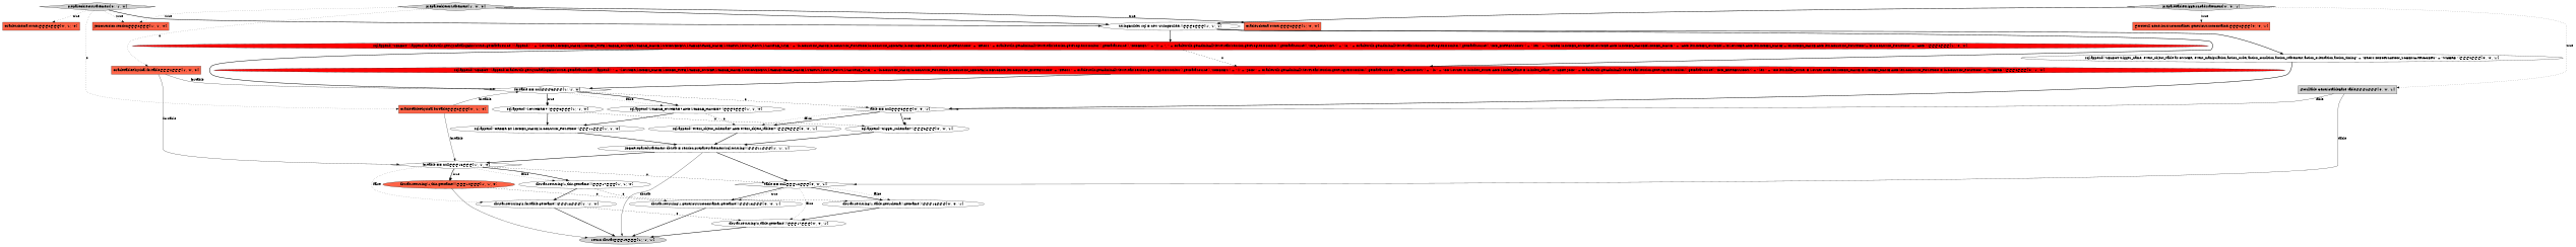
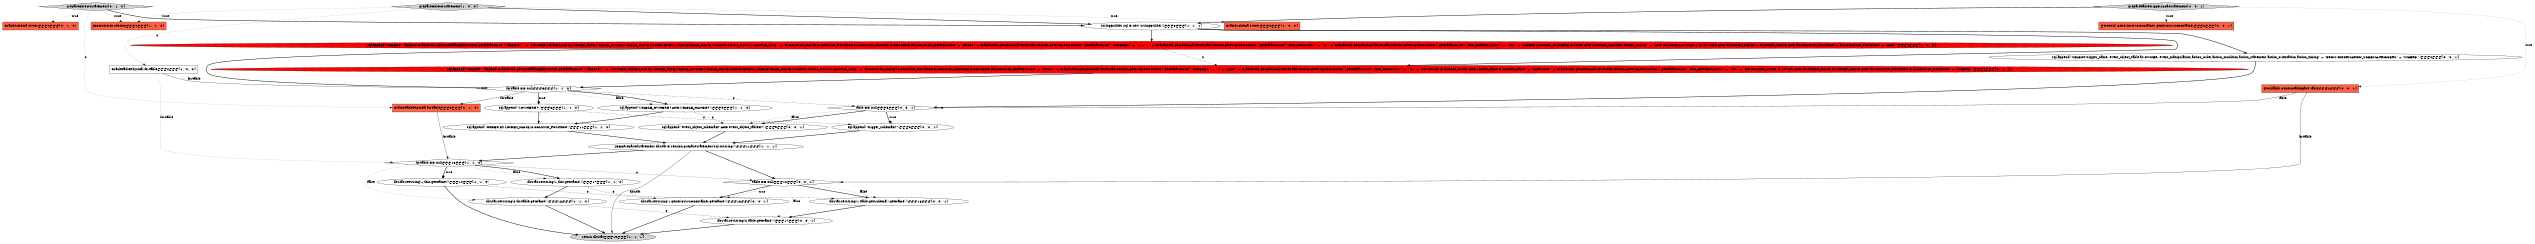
  digraph {
    node [fillcolor=white shape=ellipse style=filled]
    edge [style=bold]
    n1 [label="dbStat.setString(1,genericStructContainer.getName())@@@13@@@['0', '0', '1']"]
    n2 [fillcolor=lightgray label="return dbStat@@@19@@@['1', '1', '1']"]
    n3 [fillcolor=tomato label="JDBCSession session@@@2@@@['1', '1', '0']" shape=box]
    n4 [label="table == null@@@12@@@['0', '0', '1']" shape=diamond]
    n5 [label="dbStat.setString(2,table.getName())@@@17@@@['0', '0', '1']"]
    n6 [label="dbStat.setString(1,table.getSchema().getName())@@@16@@@['0', '0', '1']"]
    n7 [fillcolor=tomato label="@NotNull GenericStructContainer genericStructContainer@@@2@@@['0', '0', '1']" shape=box]
    n8 [label="sql.append(\"ORDER BY i.INDEX_NAME,ic.COLUMN_POSITION\")@@@11@@@['1', '1', '0']"]
    n9 [label="JDBCPreparedStatement dbStat = session.prepareStatement(sql.toString())@@@11@@@['1', '1', '1']"]
    n10 [label="forTable == null@@@13@@@['1', '1', '0']" shape=diamond]
-   n11 [fillcolor=tomato label="OracleTablePhysical forTable@@@2@@@['1', '0', '0']" shape=box]
+   n11 [label="OracleTablePhysical forTable@@@2@@@['1', '0', '0']" shape=box]
    n12 [label="forTable == null@@@5@@@['1', '1', '0']" shape=diamond]
    n13 [label="dbStat.setString(2,forTable.getName())@@@18@@@['1', '1', '0']"]
-   n14 [fillcolor=tomato label="dbStat.setString(1,this.getName())@@@14@@@['1', '1', '0']"]
+   n14 [label="dbStat.setString(1,this.getName())@@@14@@@['1', '1', '0']"]
    n15 [label="dbStat.setString(1,this.getName())@@@17@@@['1', '1', '0']"]
    n16 [label="table == null@@@5@@@['0', '0', '1']" shape=diamond]
    n17 [label="sql.append(\"i.OWNER=?\")@@@6@@@['1', '1', '0']"]
    n18 [label="sql.append(\"i.TABLE_OWNER=? AND i.TABLE_NAME=?\")@@@9@@@['1', '1', '0']"]
    n19 [fillcolor=lightgray label="prepareObjectsStatement['0', '1', '0']" shape=diamond]
    n20 [fillcolor=tomato label="OracleSchema owner@@@2@@@['0', '1', '0']" shape=box]
    n21 [label="StringBuilder sql = new StringBuilder()@@@3@@@['1', '1', '1']"]
    n22 [fillcolor=tomato label="OracleTablePhysical forTable@@@2@@@['0', '1', '0']" shape=box]
    n23 [label="sql.append(\"SELECT trigger_name, event_object_table as OWNER, event_manipulation,action_order,action_condition,action_statement,action_orientation,action_timing\" + \"FROM INFORMATION_SCHEMA.TRIGGERS\" + \"WHERE \")@@@4@@@['0', '0', '1']"]
    n24 [fillcolor=red label="sql.append(\"SELECT \").append(OracleUtils.getSysCatalogHint(owner.getDataSource())).append(\" \" + \"i.OWNER,i.INDEX_NAME,i.INDEX_TYPE,i.TABLE_OWNER,i.TABLE_NAME,i.UNIQUENESS,i.TABLESPACE_NAME,i.STATUS,i.NUM_ROWS,i.SAMPLE_SIZE,\" + \"ic.COLUMN_NAME,ic.COLUMN_POSITION,ic.COLUMN_LENGTH,ic.DESCEND,iex.COLUMN_EXPRESSION\" + \"FROM \" + OracleUtils.getAdminAllViewPrefix(session.getProgressMonitor(),getDataSource(),\"INDEXES\") + \" i\" + \", \" + OracleUtils.getAdminAllViewPrefix(session.getProgressMonitor(),getDataSource(),\"IND_COLUMNS\") + \" ic, \" + OracleUtils.getAdminAllViewPrefix(session.getProgressMonitor(),getDataSource(),\"IND_EXPRESSIONS\") + \" iex \" + \"WHERE ic.INDEX_OWNER=i.OWNER AND ic.INDEX_NAME=i.INDEX_NAME \" + \"AND iex.INDEX_OWNER(+)=i.OWNER AND iex.INDEX_NAME(+)=i.INDEX_NAME AND iex.COLUMN_POSITION(+)=ic.COLUMN_POSITION\" + \"AND \")@@@4@@@['1', '0', '0']"]
    n25 [fillcolor=red label="sql.append(\"SELECT \").append(OracleUtils.getSysCatalogHint(owner.getDataSource())).append(\" \" + \"i.OWNER,i.INDEX_NAME,i.INDEX_TYPE,i.TABLE_OWNER,i.TABLE_NAME,i.UNIQUENESS,i.TABLESPACE_NAME,i.STATUS,i.NUM_ROWS,i.SAMPLE_SIZE,\" + \"ic.COLUMN_NAME,ic.COLUMN_POSITION,ic.COLUMN_LENGTH,ic.DESCEND,iex.COLUMN_EXPRESSION\" + \"FROM \" + OracleUtils.getAdminAllViewPrefix(session.getProgressMonitor(),getDataSource(),\"INDEXES\") + \" i\" + \"JOIN \" + OracleUtils.getAdminAllViewPrefix(session.getProgressMonitor(),getDataSource(),\"IND_COLUMNS\") + \" ic \" + \"ON i.owner = ic.index_owner AND i.index_name = ic.index_name\" + \"LEFT JOIN \" + OracleUtils.getAdminAllViewPrefix(session.getProgressMonitor(),getDataSource(),\"IND_EXPRESSIONS\") + \" iex \" + \"ON iex.index_owner = i.owner AND iex.INDEX_NAME = i.INDEX_NAME AND iex.COLUMN_POSITION = ic.COLUMN_POSITION\" + \"WHERE \")@@@4@@@['0', '1', '0']"]
    n26 [label="sql.append(\"trigger_schema=?\")@@@6@@@['0', '0', '1']"]
    n27 [label="sql.append(\"event_object_schema=? AND event_object_table=?\")@@@9@@@['0', '0', '1']"]
-   n28 [fillcolor=lightgray label="@Nullable GenericTableBase table@@@2@@@['0', '0', '1']" shape=box]
+   n28 [fillcolor=tomato label="@Nullable GenericTableBase table@@@2@@@['0', '0', '1']" shape=box]
    n29 [fillcolor=lightgray label="prepareObjectsStatement['1', '0', '0']" shape=diamond]
    n30 [fillcolor=tomato label="OracleSchema owner@@@2@@@['1', '0', '0']" shape=box]
    n31 [fillcolor=lightgray label="prepareTableTriggersLoadStatement['0', '0', '1']" shape=diamond]
    n1 -> n2
    n4 -> n1
    n4 -> n1 [label=true style=dotted]
    n4 -> n5 [label=false style=dotted]
    n4 -> n6 [label=false style=dotted]
    n4 -> n6
    n5 -> n2
    n6 -> n5
    n8 -> n9
    n9 -> n2 [label=dbStat style=solid]
    n9 -> n4
    n9 -> n10
    n10 -> n4 [label=0 style=dashed]
    n10 -> n13 [label=false style=dotted]
    n10 -> n14 [label=true style=dotted]
    n10 -> n14
    n10 -> n15
    n10 -> n15 [label=false style=dotted]
-   n11 -> n10 [label=forTable style=solid]
+   n11 -> n10 [label=forTable style=dotted]
    n11 -> n12 [label=forTable style=solid]
    n12 -> n16 [label=0 style=dashed]
    n12 -> n17 [label=true style=dotted]
    n12 -> n17
    n12 -> n18
    n12 -> n18 [label=false style=dotted]
    n13 -> n2
    n13 -> n5 [label=0 style=dashed]
    n14 -> n1 [label=0 style=dashed]
-   n14 -> n2 [style=solid]
+   n14 -> n2
    n15 -> n6 [label=0 style=dashed]
    n15 -> n13
    n16 -> n26
    n16 -> n26 [label=true style=dotted]
    n16 -> n27
    n16 -> n27 [label=false style=dotted]
    n17 -> n8
    n17 -> n26 [label=0 style=dashed]
    n18 -> n8
    n18 -> n27 [label=0 style=dashed]
    n19 -> n3 [label=true style=dotted]
    n19 -> n20 [label=true style=dotted]
    n19 -> n21
    n19 -> n22 [label=0 style=dotted]
    n21 -> n23
    n21 -> n24
    n21 -> n25
    n22 -> n10 [label=forTable style=solid]
-   n22 -> n12 [label=forTable style=solid]
+   n12 -> n22 [label=forTable style=solid]
    n23 -> n16
    n24 -> n12
    n24 -> n25 [label=0 style=dashed]
    n25 -> n12
    n26 -> n9
    n27 -> n9
-   n28 -> n4 [label=table style=solid]
+   n28 -> n4 [label=forTable style=solid]
    n28 -> n16 [label=table style=solid]
    n29 -> n3 [label=true style=dotted]
    n29 -> n11 [label=0 style=dotted]
    n29 -> n21
-   n29 -> n30 [label=true]
+   n29 -> n30 [label=true style=dotted]
    n31 -> n7 [label=true style=dotted]
    n31 -> n21
    n31 -> n28 [label=true style=dotted]
  }
